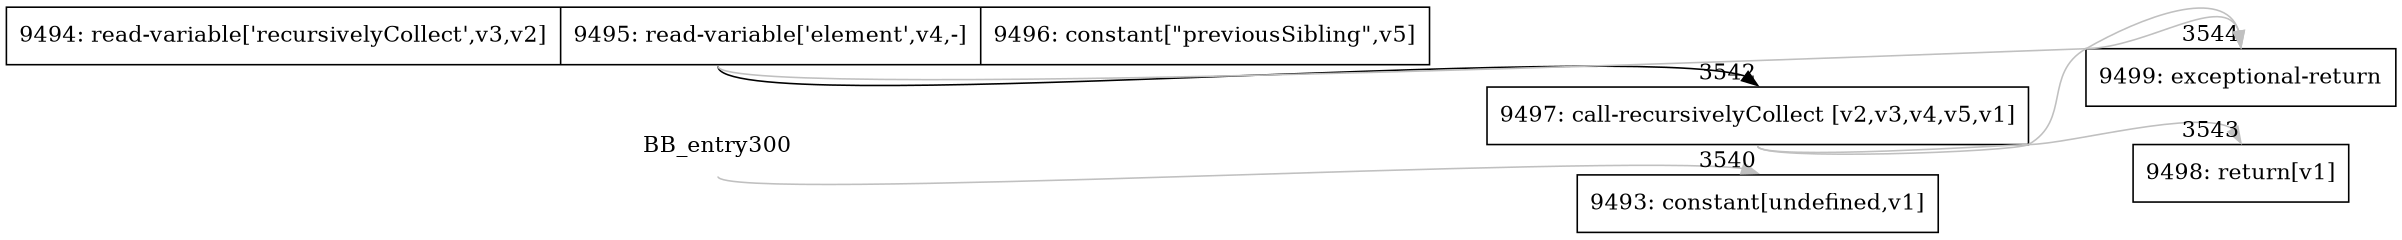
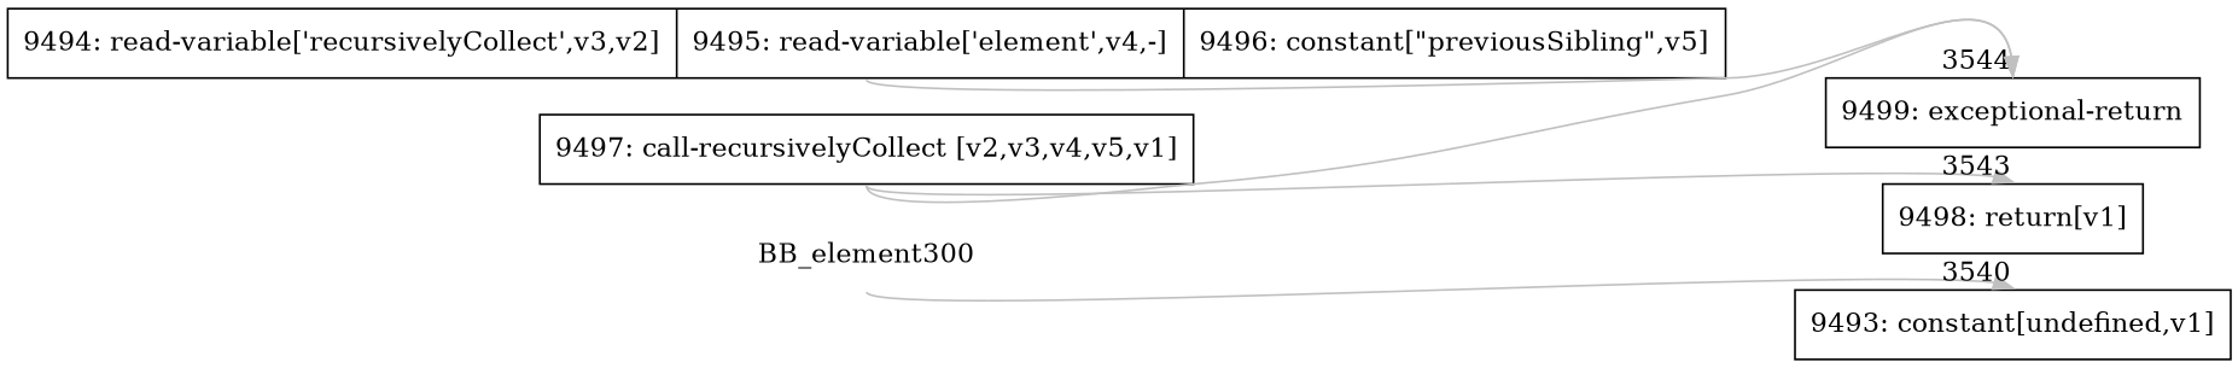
  digraph {
    rankdir=LR
    node [shape=record]
    edge [color=gray headport=n tailport=s]
-   BB_entry300 [shape=none]
+   BB_entry300 [shape=none label=BB_element300]
    n2 [label="{9493: constant[undefined,v1]}"]
    n3 [label="{9494: read-variable['recursivelyCollect',v3,v2]|9495: read-variable['element',v4,-]|9496: constant[\"previousSibling\",v5]}"]
    n4 [label="{9497: call-recursivelyCollect [v2,v3,v4,v5,v1]}"]
    n5 [label="{9499: exceptional-return}"]
    n6 [label="{9498: return[v1]}"]
    BB_entry300 -> n2 [headlabel="    3540"]
-   n3 -> n4 [headlabel="      3542" color=""]
    n3 -> n5 [headlabel="      3544"]
    n4 -> n5
    n4 -> n6 [headlabel="      3543"]
  }
